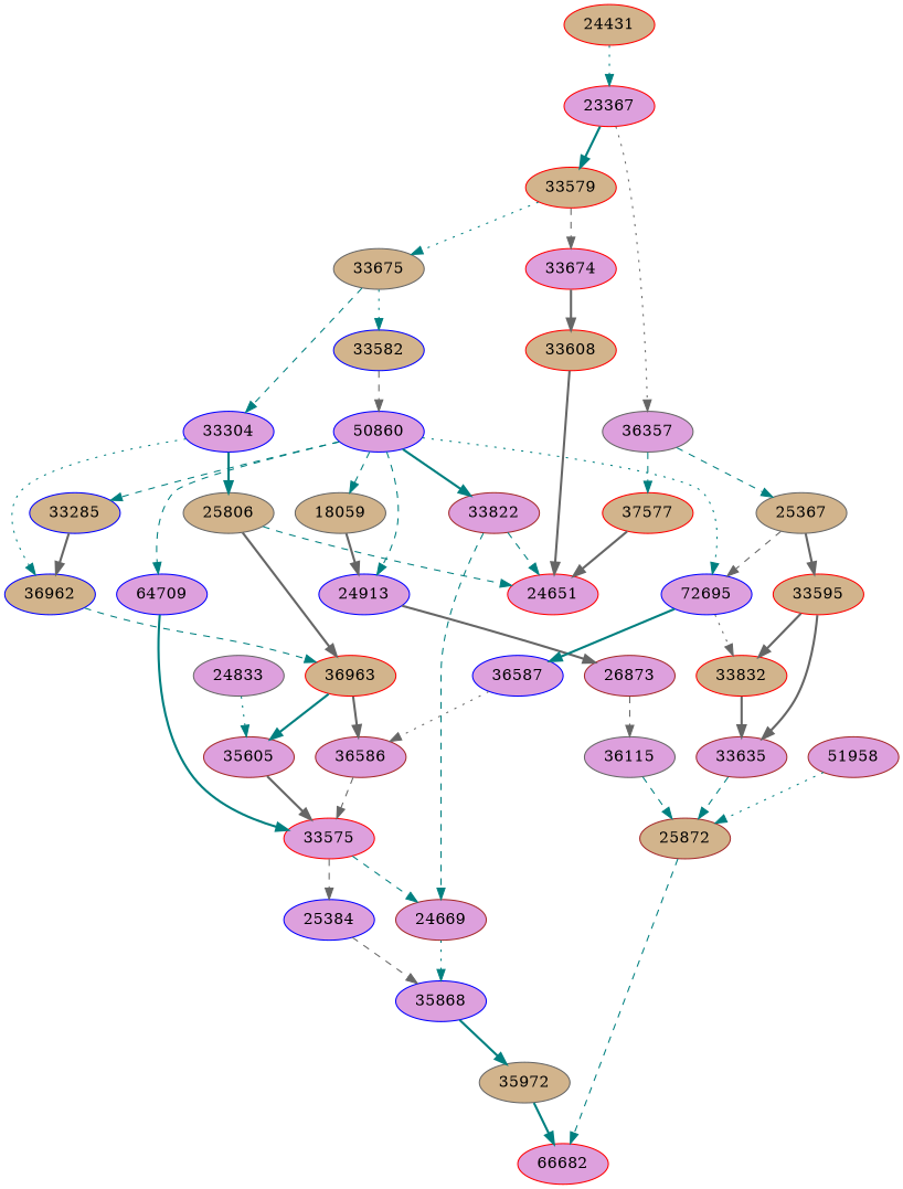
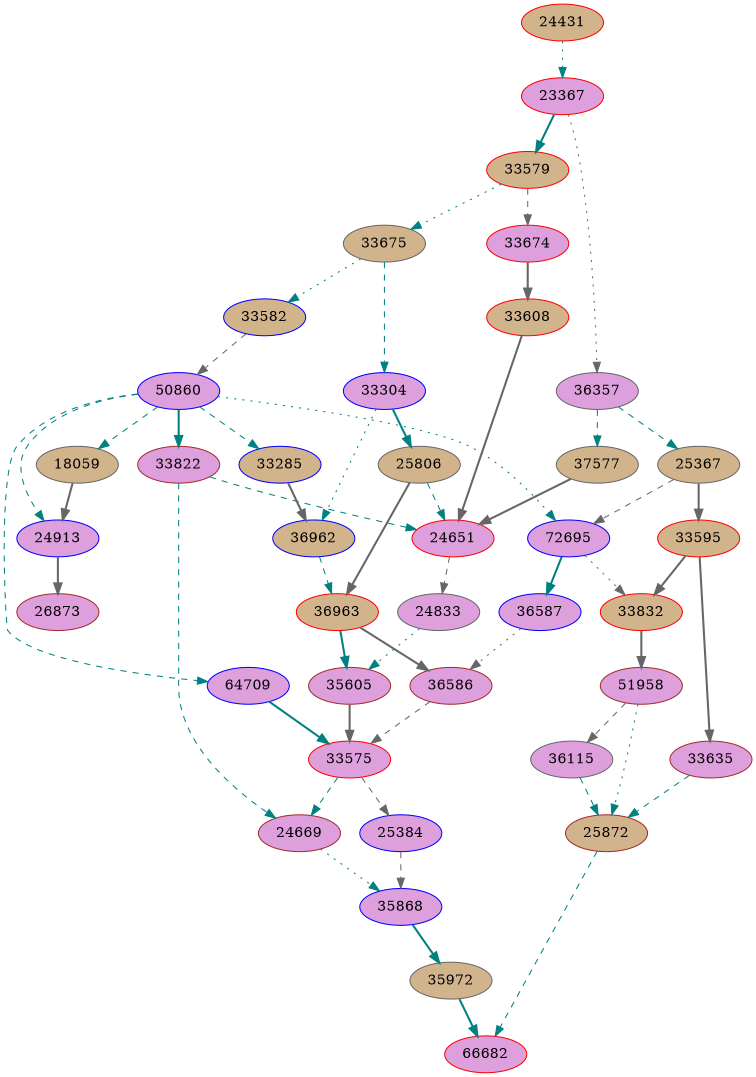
  strict digraph {
    node [color=red fillcolor=plum style=filled]
    edge [color=teal style=dashed]
    n1 [label=66682]
    n2 [color=brown fillcolor=tan label=25872]
    n3 [color=gray40 fillcolor=tan label=35972]
    n4 [color=gray40 label=36115]
    n5 [color=brown label=51958]
    n6 [color=blue label=35868]
    n7 [color=brown label=26873]
    n8 [fillcolor=tan label=33832]
    n9 [color=brown label=33635]
    n10 [color=blue label=25384]
    n11 [color=brown label=24669]
    n12 [color=blue label=24913]
    n13 [color=blue label=72695]
    n14 [color=blue label=36587]
    n15 [color=brown label=36586]
    n16 [fillcolor=tan label=33595]
    n17 [label=33575]
    n18 [color=brown label=33822]
    n19 [label=24651]
    n20 [color=gray40 fillcolor=tan label=18059]
    n21 [color=blue label=50860]
    n22 [color=blue label=64709]
    n23 [color=blue fillcolor=tan label=33285]
    n24 [color=blue fillcolor=tan label=36962]
    n25 [color=gray40 fillcolor=tan label=25367]
    n26 [color=brown label=35605]
    n27 [color=gray40 label=24833]
    n28 [color=blue fillcolor=tan label=33582]
    n29 [color=gray40 label=36357]
-   n30 [fillcolor=tan label=37577]
+   n30 [color=gray40 fillcolor=tan label=37577]
    n31 [fillcolor=tan label=36963]
    n32 [color=gray40 fillcolor=tan label=25806]
    n33 [fillcolor=tan label=33608]
    n34 [color=gray40 fillcolor=tan label=33675]
    n35 [color=blue label=33304]
    n36 [label=23367]
    n37 [fillcolor=tan label=33579]
    n38 [label=33674]
    n39 [fillcolor=tan label=24431]
    n2 -> n1
    n3 -> n1 [style=bold]
    n4 -> n2
    n5 -> n2 [style=dotted]
    n6 -> n3 [style=bold]
-   n7 -> n4 [color=gray40]
-   n8 -> n9 [color=gray40 style=bold]
+   n5 -> n4 [color=gray40]
+   n8 -> n5 [color=gray40 style=bold]
    n9 -> n2
    n10 -> n6 [color=gray40]
    n11 -> n6 [style=dotted]
    n12 -> n7 [color=gray40 style=bold]
    n13 -> n8 [color=gray40 style=dotted]
    n13 -> n14 [style=bold]
    n14 -> n15 [color=gray40 style=dotted]
    n15 -> n17 [color=gray40]
    n16 -> n8 [color=gray40 style=bold]
    n16 -> n9 [color=gray40 style=bold]
    n17 -> n10 [color=gray40]
    n17 -> n11
    n18 -> n11
    n18 -> n19
+   n19 -> n27 [color=gray40]
    n20 -> n12 [color=gray40 style=bold]
    n21 -> n12
    n21 -> n13 [style=dotted]
    n21 -> n18 [style=bold]
    n21 -> n20
    n21 -> n22
    n21 -> n23
    n22 -> n17 [style=bold]
    n23 -> n24 [color=gray40 style=bold]
    n24 -> n31
    n25 -> n13 [color=gray40]
    n25 -> n16 [color=gray40 style=bold]
    n26 -> n17 [color=gray40 style=bold]
    n27 -> n26 [style=dotted]
    n28 -> n21 [color=gray40]
    n29 -> n25
    n29 -> n30
    n30 -> n19 [color=gray40 style=bold]
    n31 -> n15 [color=gray40 style=bold]
    n31 -> n26 [style=bold]
    n32 -> n19
    n32 -> n31 [color=gray40 style=bold]
    n33 -> n19 [color=gray40 style=bold]
    n34 -> n28 [style=dotted]
    n34 -> n35
    n35 -> n24 [style=dotted]
    n35 -> n32 [style=bold]
    n36 -> n29 [color=gray40 style=dotted]
    n36 -> n37 [style=bold]
    n37 -> n34 [style=dotted]
    n37 -> n38 [color=gray40]
    n38 -> n33 [color=gray40 style=bold]
    n39 -> n36 [style=dotted]
  }
